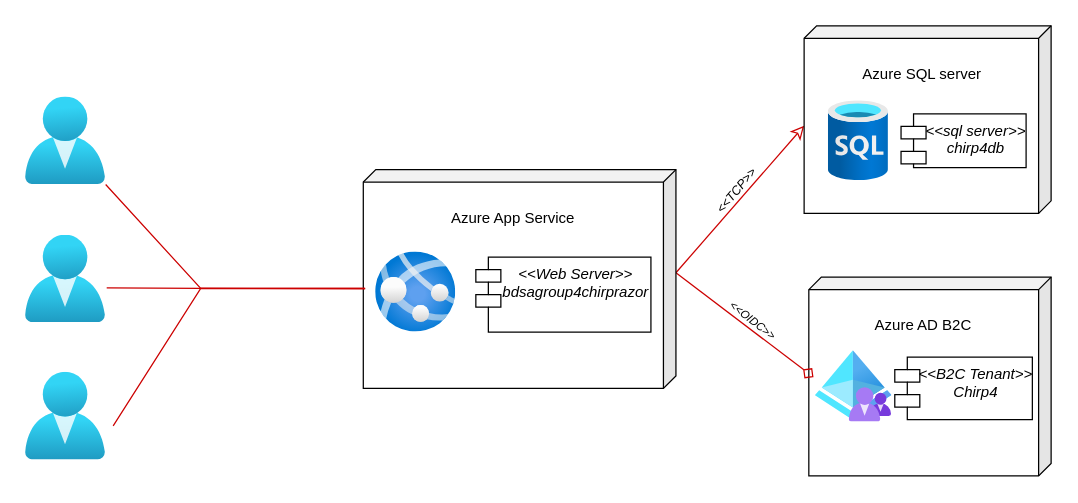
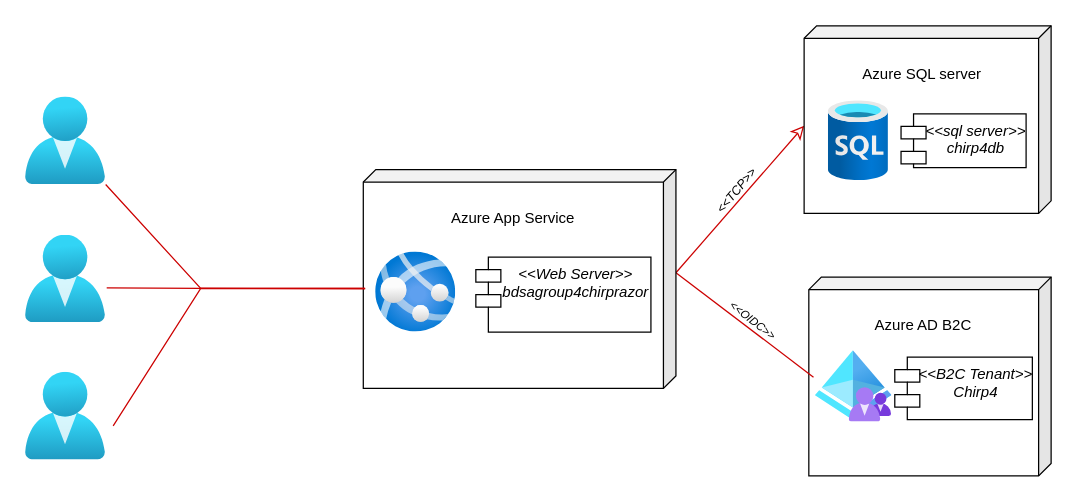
  <mxCell id="0" />
  <mxCell id="1" parent="0" />
  <mxCell id="2" value="&lt;p style=&quot;line-height: 120%; font-size: 12px;&quot;&gt;Azure AD B2C&lt;/p&gt;" style="shape=cube;whiteSpace=wrap;html=1;boundedLbl=1;backgroundOutline=1;darkOpacity=0.05;darkOpacity2=0.1;rotation=0;flipV=0;flipH=1;size=10;spacing=5;verticalAlign=top;horizontal=1;fontSize=12;" parent="1" vertex="1"><mxGeometry x="646.25" y="221" width="193.75" height="159" as="geometry" /></mxCell>
  <mxCell id="3" style="edgeStyle=none;rounded=1;html=1;strokeColor=#CC0000;fontSize=12;endArrow=classic;endFill=0;endSize=8;startArrow=none;startFill=0;entryX=0;entryY=0;entryDx=197.5;entryDy=80;entryPerimeter=0;exitX=0;exitY=0;exitDx=0;exitDy=82.5;exitPerimeter=0;" parent="1" source="5" target="7" edge="1"><mxGeometry relative="1" as="geometry"><mxPoint x="640" y="80" as="targetPoint" /></mxGeometry></mxCell>
- <mxCell id="4" style="edgeStyle=none;rounded=1;html=1;entryX=0;entryY=0;entryDx=190;entryDy=80;entryPerimeter=0;strokeColor=#CC0000;fontSize=12;endArrow=diamond;endFill=0;endSize=8;startArrow=none;startFill=0;exitX=0;exitY=0;exitDx=0;exitDy=82.5;exitPerimeter=0;" parent="1" source="5" target="2" edge="1"><mxGeometry relative="1" as="geometry" /></mxCell>
+ <mxCell id="4" style="edgeStyle=none;rounded=1;html=1;entryX=0;entryY=0;entryDx=190;entryDy=80;entryPerimeter=0;strokeColor=#CC0000;fontSize=12;endArrow=none;endFill=0;endSize=8;startArrow=none;startFill=0;exitX=0;exitY=0;exitDx=0;exitDy=82.5;exitPerimeter=0;" parent="1" source="5" target="2" edge="1"><mxGeometry relative="1" as="geometry" /></mxCell>
  <mxCell id="5" value="&lt;p style=&quot;line-height: 120%; font-size: 12px;&quot;&gt;Azure App Service&lt;/p&gt;" style="shape=cube;whiteSpace=wrap;html=1;boundedLbl=1;backgroundOutline=1;darkOpacity=0.05;darkOpacity2=0.1;rotation=0;flipV=0;flipH=1;size=10;spacing=5;verticalAlign=top;horizontal=1;fontSize=12;" parent="1" vertex="1"><mxGeometry x="290" y="135" width="250" height="175" as="geometry" /></mxCell>
  <mxCell id="6" value="&lt;&lt;Web Server&gt;&gt;&#10;bdsagroup4chirprazor" style="shape=module;align=left;spacingLeft=20;align=center;verticalAlign=top;fontSize=12;fontStyle=2" parent="1" vertex="1"><mxGeometry x="380" y="205" width="140" height="60" as="geometry" /></mxCell>
  <mxCell id="7" value="&lt;p style=&quot;line-height: 120%; font-size: 12px;&quot;&gt;Azure SQL server&lt;/p&gt;" style="shape=cube;whiteSpace=wrap;html=1;boundedLbl=1;backgroundOutline=1;darkOpacity=0.05;darkOpacity2=0.1;rotation=0;flipV=0;flipH=1;size=10;spacing=5;verticalAlign=top;horizontal=1;fontSize=12;" parent="1" vertex="1"><mxGeometry x="642.5" y="20" width="197.5" height="150" as="geometry" /></mxCell>
  <mxCell id="8" value="&lt;&lt;sql server&gt;&gt;&#10;chirp4db" style="shape=module;align=left;spacingLeft=20;align=center;verticalAlign=top;fontSize=12;fontStyle=2" parent="1" vertex="1"><mxGeometry x="720" y="90.5" width="100" height="43" as="geometry" /></mxCell>
  <mxCell id="9" value="&lt;&lt;B2C Tenant&gt;&gt;&#10;Chirp4" style="shape=module;align=center;spacingLeft=20;align=center;verticalAlign=top;fontSize=12;fontStyle=2" parent="1" vertex="1"><mxGeometry x="715" y="285" width="110" height="50" as="geometry" /></mxCell>
  <mxCell id="10" value="" style="aspect=fixed;html=1;points=[];align=center;image;fontSize=12;image=img/lib/azure2/app_services/App_Services.svg;" parent="1" vertex="1"><mxGeometry x="300" y="201" width="64" height="64" as="geometry" /></mxCell>
  <mxCell id="11" value="" style="aspect=fixed;html=1;points=[];align=center;image;fontSize=12;image=img/lib/azure2/databases/SQL_Database.svg;" parent="1" vertex="1"><mxGeometry x="662" y="80" width="48" height="64" as="geometry" /></mxCell>
  <mxCell id="12" value="" style="aspect=fixed;html=1;points=[];align=center;image;fontSize=12;image=img/lib/azure2/identity/Azure_AD_B2C.svg;" parent="1" vertex="1"><mxGeometry x="651.5" y="280" width="61.45" height="57" as="geometry" /></mxCell>
  <mxCell id="13" style="edgeStyle=none;html=1;fontSize=15;fontColor=#000000;startArrow=none;startFill=0;endArrow=none;endFill=0;fillColor=#e51400;strokeColor=#CC0000;entryX=0.994;entryY=0.543;entryDx=0;entryDy=0;entryPerimeter=0;rounded=0;exitX=1.013;exitY=0.6;exitDx=0;exitDy=0;exitPerimeter=0;" parent="1" source="14" target="5" edge="1"><mxGeometry relative="1" as="geometry"><mxPoint x="160" y="240" as="targetPoint" /><Array as="points"><mxPoint x="160" y="230" /></Array></mxGeometry></mxCell>
  <mxCell id="14" value="" style="aspect=fixed;html=1;points=[];align=center;image;fontSize=12;image=img/lib/azure2/identity/Users.svg;" parent="1" vertex="1"><mxGeometry x="20" y="187.5" width="63.99" height="70" as="geometry" /></mxCell>
  <mxCell id="15" value="&lt;i&gt;&amp;lt;&amp;lt;TCP&amp;gt;&amp;gt;&lt;/i&gt;" style="text;html=1;align=center;verticalAlign=middle;resizable=0;points=[];autosize=1;strokeColor=none;fillColor=none;fontSize=10;rotation=310;" parent="1" vertex="1"><mxGeometry x="553" y="137" width="70" height="30" as="geometry" /></mxCell>
  <mxCell id="16" value="&lt;i&gt;&lt;font style=&quot;font-size: 9px;&quot;&gt;&amp;lt;&amp;lt;OIDC&amp;gt;&amp;gt;&lt;/font&gt;&lt;/i&gt;" style="text;html=1;align=center;verticalAlign=middle;resizable=0;points=[];autosize=1;strokeColor=none;fillColor=none;fontSize=10;rotation=38;" parent="1" vertex="1"><mxGeometry x="567" y="240" width="70" height="30" as="geometry" /></mxCell>
  <mxCell id="17" style="edgeStyle=none;html=1;fontSize=15;fontColor=#000000;startArrow=none;startFill=0;endArrow=none;endFill=0;fillColor=#e51400;strokeColor=#CC0000;entryX=0.994;entryY=0.545;entryDx=0;entryDy=0;entryPerimeter=0;rounded=0;" parent="1" target="5" edge="1"><mxGeometry relative="1" as="geometry"><mxPoint x="160" y="240" as="targetPoint" /><mxPoint x="90" y="340" as="sourcePoint" /><Array as="points"><mxPoint x="160" y="230" /></Array></mxGeometry></mxCell>
  <mxCell id="18" value="" style="aspect=fixed;html=1;points=[];align=center;image;fontSize=12;image=img/lib/azure2/identity/Users.svg;" parent="1" vertex="1"><mxGeometry x="20" y="297.25" width="63.99" height="70" as="geometry" /></mxCell>
  <mxCell id="19" style="edgeStyle=none;html=1;fontSize=15;fontColor=#000000;startArrow=none;startFill=0;endArrow=none;endFill=0;fillColor=#e51400;strokeColor=#CC0000;entryX=0.995;entryY=0.543;entryDx=0;entryDy=0;entryPerimeter=0;rounded=0;" parent="1" source="20" target="5" edge="1"><mxGeometry relative="1" as="geometry"><mxPoint x="160" y="240" as="targetPoint" /><Array as="points"><mxPoint x="160" y="230" /></Array></mxGeometry></mxCell>
  <mxCell id="20" value="" style="aspect=fixed;html=1;points=[];align=center;image;fontSize=12;image=img/lib/azure2/identity/Users.svg;" parent="1" vertex="1"><mxGeometry x="20" y="77" width="63.99" height="70" as="geometry" /></mxCell>
